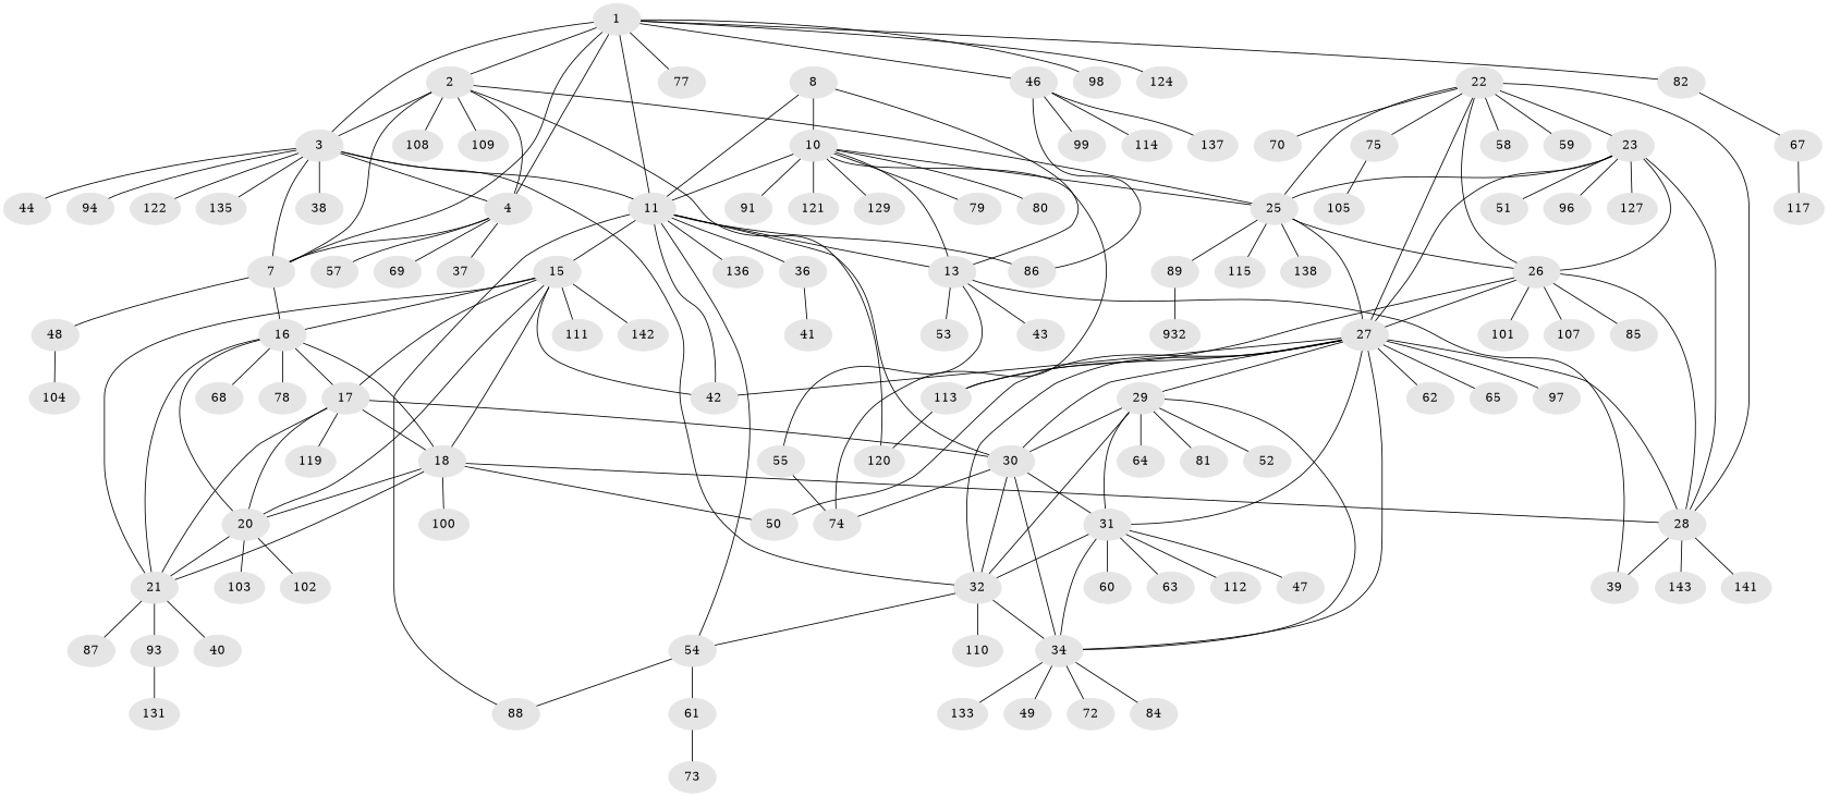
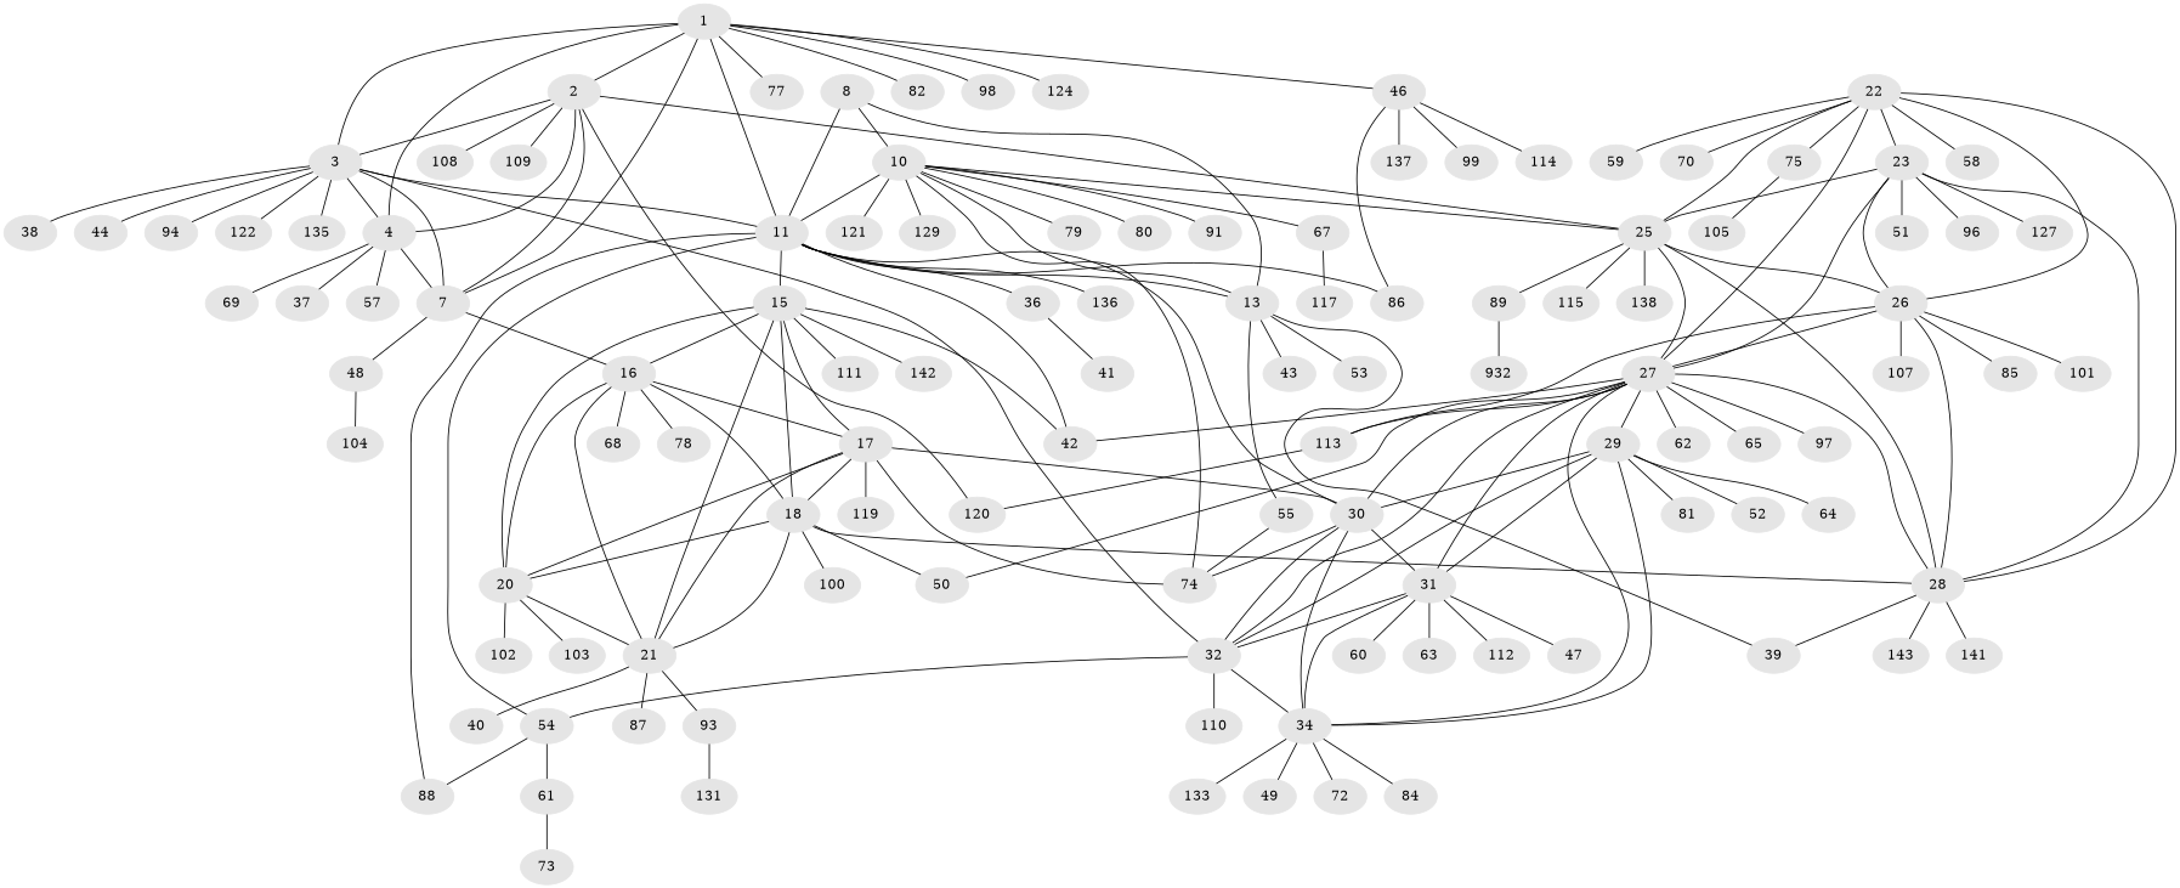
  graph {
    node [color=gray90 style=filled]
    1 [super="+71"]
    2 [super="+5"]
    3 [super="+6"]
    4
    7 [super="+90"]
    11 [super="+14"]
    46
    77
    82
    98
    124
    25 [super="+45"]
    108
    109
    120
    32
    38
    44
    94
    122
    135
    37
    57
    69
    16 [super="+19"]
    48 [super="+106"]
    13 [super="+92"]
    15 [super="+83"]
    30 [super="+128"]
    36
    42 [super="+126"]
    54 [super="+76"]
    86
    88
    136
    99
    114
    137
    28 [super="+139"]
    26 [super="+125"]
    27 [super="+33"]
    89
    115
    138
    34 [super="+66"]
    110 [super="+123"]
    17 [super="+95"]
    18
    20
    21 [super="+118"]
    68
    78
    104
    8 [super="+9"]
    10 [super="+12"]
    67
    74 [super="+134"]
    79
    80
    91
    121
    129
    39
    43
    53
    55
    117
    111
    142
    31 [super="+35"]
    41
    61 [super="+116"]
    119
    50 [super="+144"]
    100
    102
    103 [super="+140"]
    40
    87
    93 [super="+130"]
    141
    143
    131
    22 [super="+56"]
    23 [super="+24"]
    58
    59
    70
    75
    51
    96
    127
    85
    101
    107
    113
    29
    62
    65
    97
    105
    n102 [label=932]
    52
    64
    81
    47
    60
    63
    112
    49
    72
    84
    133
    73
    1 -- 2 [weight=2]
    1 -- 3 [weight=2]
    1 -- 4
    1 -- 7
    1 -- 11
    1 -- 46
    1 -- 77
    1 -- 82
    1 -- 98
    1 -- 124
    2 -- 3 [weight=4]
    2 -- 4 [weight=2]
    2 -- 7 [weight=2]
    2 -- 25
    2 -- 108
    2 -- 109
    2 -- 120
    3 -- 4 [weight=2]
    3 -- 7 [weight=2]
    3 -- 11
    3 -- 32
    3 -- 38
    3 -- 44
    3 -- 94
    3 -- 122
    3 -- 135
    4 -- 7
    4 -- 37
    4 -- 57
    4 -- 69
    7 -- 16
    7 -- 48
    11 -- 13 [weight=2]
    11 -- 15
    11 -- 30
    11 -- 36
    11 -- 42
    11 -- 54
    11 -- 86
    11 -- 88
    11 -- 136
    46 -- 86
    46 -- 99
    46 -- 114
    46 -- 137
+   25 -- 28
    25 -- 26
    25 -- 27
    25 -- 89
    25 -- 115
    25 -- 138
    32 -- 54
    32 -- 34
    32 -- 110
    16 -- 17 [weight=2]
    16 -- 18 [weight=2]
    16 -- 20 [weight=2]
    16 -- 21 [weight=2]
    16 -- 68
    16 -- 78
    48 -- 104
    13 -- 39
    13 -- 43
    13 -- 53
    13 -- 55
    15 -- 16 [weight=2]
    15 -- 42
    15 -- 17
    15 -- 18
    15 -- 20
    15 -- 21
    15 -- 111
    15 -- 142
    30 -- 32
    30 -- 34
    30 -- 74
    30 -- 31 [weight=2]
    36 -- 41
    54 -- 88
    54 -- 61
    28 -- 39
    28 -- 141
    28 -- 143
    26 -- 28
    26 -- 27
    26 -- 85
    26 -- 101
    26 -- 107
    26 -- 113
    27 -- 32
    27 -- 30
    27 -- 42
    27 -- 28
    27 -- 34
    27 -- 31 [weight=2]
    27 -- 50
    27 -- 113
    27 -- 29
    27 -- 62
    27 -- 65
    27 -- 97
    89 -- n102
    34 -- 49
    34 -- 72
    34 -- 84
    34 -- 133
    17 -- 30
    17 -- 18
    17 -- 20
    17 -- 21
+   17 -- 74
    17 -- 119
    18 -- 28
    18 -- 20
    18 -- 21
    18 -- 50
    18 -- 100
    20 -- 21
    20 -- 102
    20 -- 103
    21 -- 40
    21 -- 87
    21 -- 93
    8 -- 11 [weight=4]
    8 -- 13 [weight=2]
    8 -- 10 [weight=4]
    10 -- 11 [weight=4]
    10 -- 25
    10 -- 13 [weight=2]
-   82 -- 67
+   10 -- 67
    10 -- 74
    10 -- 79
    10 -- 80
    10 -- 91
    10 -- 121
    10 -- 129
    67 -- 117
    55 -- 74
    31 -- 32 [weight=2]
    31 -- 34 [weight=2]
    31 -- 47
    31 -- 60
    31 -- 63
    31 -- 112
    61 -- 73
    93 -- 131
    22 -- 25
    22 -- 28
    22 -- 26
    22 -- 27
    22 -- 23 [weight=2]
    22 -- 58
    22 -- 59
    22 -- 70
    22 -- 75
    23 -- 25 [weight=2]
    23 -- 28 [weight=2]
    23 -- 26 [weight=2]
    23 -- 27 [weight=2]
    23 -- 51
    23 -- 96
    23 -- 127
    75 -- 105
    113 -- 120
    29 -- 32
    29 -- 30
    29 -- 34
    29 -- 31 [weight=2]
    29 -- 52
    29 -- 64
    29 -- 81
  }
